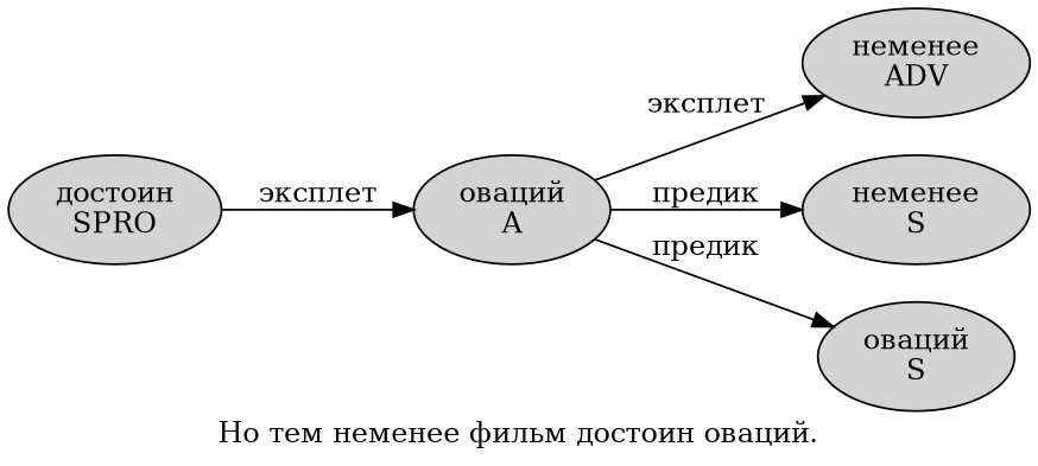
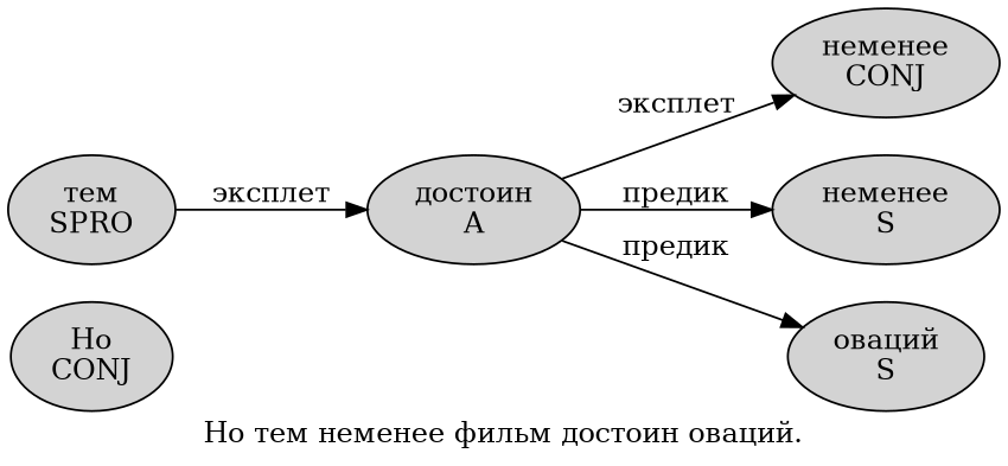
  digraph {
    label="Но тем неменее фильм достоин оваций."
    rankdir=LR
    node [fillcolor=lightgray penwidth=1 shape=ellipse style=filled]
-   n2 [label="достоин\nSPRO"]
-   n3 [label="оваций\nA"]
-   n4 [label="неменее\nADV"]
+   n1 [label="Но\nCONJ"]
+   n2 [label="тем\nSPRO"]
+   n3 [label="достоин\nA"]
+   n4 [label="неменее\nCONJ"]
    n5 [label="неменее\nS"]
    n6 [label="оваций\nS"]
    n2 -> n3 [label="эксплет"]
    n3 -> n4 [label="эксплет"]
    n3 -> n5 [label="предик"]
    n3 -> n6 [label="предик"]
  }
